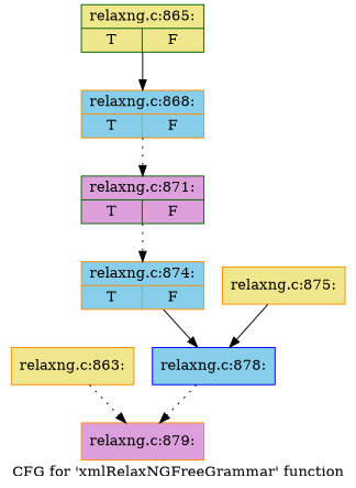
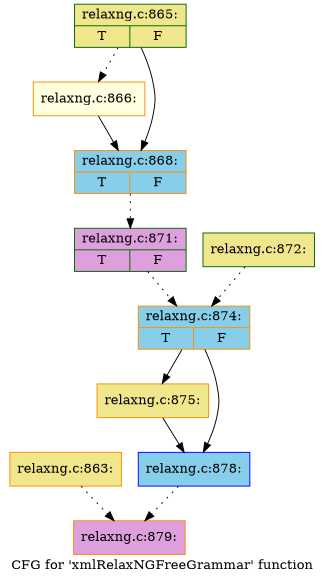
  digraph {
    label="CFG for 'xmlRelaxNGFreeGrammar' function"
    node [color=darkorange fillcolor=khaki shape=record style=filled]
    edge [style=dotted]
    n1 [label="{relaxng.c:863:}"]
    n2 [fillcolor=plum label="{relaxng.c:879:}"]
    n3 [color=darkgreen label="{relaxng.c:865:|{<s0>T|<s1>F}}"]
+   n4 [fillcolor=lightyellow label="{relaxng.c:866:}"]
    n5 [fillcolor=skyblue label="{relaxng.c:868:|{<s0>T|<s1>F}}"]
    n6 [color=darkgreen fillcolor=plum label="{relaxng.c:871:|{<s0>T|<s1>F}}"]
    n7 [fillcolor=skyblue label="{relaxng.c:874:|{<s0>T|<s1>F}}"]
+   n8 [color=darkgreen label="{relaxng.c:872:}"]
    n9 [label="{relaxng.c:875:}"]
    n10 [color=blue fillcolor=skyblue label="{relaxng.c:878:}"]
    n1 -> n2
+   n3 -> n4
    n3 -> n5 [style=solid]
+   n4 -> n5 [style=solid]
    n5 -> n6
    n6 -> n7
+   n7 -> n9 [style=solid]
    n7 -> n10 [style=solid]
+   n8 -> n7
    n9 -> n10 [style=solid]
    n10 -> n2
  }
